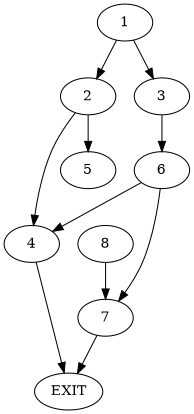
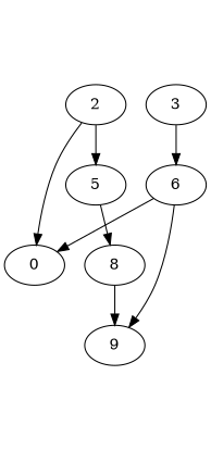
  digraph {
-   1
    2
    3
-   n4 [label=EXIT]
-   4
+   4 [label=0]
    5
    6
    8
-   7
-   1 -> 2
-   1 -> 3
+   7 [label=9]
    2 -> 4
    2 -> 5
    3 -> 6
-   4 -> n4
+   5 -> 8
    6 -> 4
    6 -> 7
    8 -> 7
-   7 -> n4
  }
